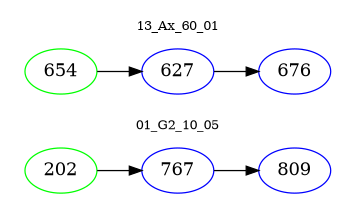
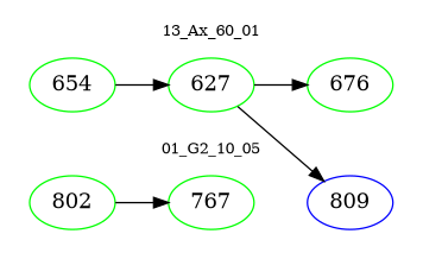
  digraph {
    rankdir=LR
    node [color=green]
    edge [color=black]
    n1 [label=654]
-   n2 [color=blue label=627]
-   n3 [color=blue label=676]
-   n4 [label=202]
-   n5 [color=blue label=767]
+   n2 [label=627]
+   n3 [label=676]
+   n4 [label=802]
+   n5 [label=767]
    n6 [color=blue label=809]
    subgraph cluster_1 {
      color=white
      fontsize=10
      label="13_Ax_60_01"
      n1
      n2
      n3
    }
    subgraph cluster_2 {
      color=white
      fontsize=10
      label="01_G2_10_05"
      n4
      n5
      n6
    }
    n1 -> n2
    n2 -> n3
    n4 -> n5
-   n5 -> n6
+   n2 -> n6
  }
